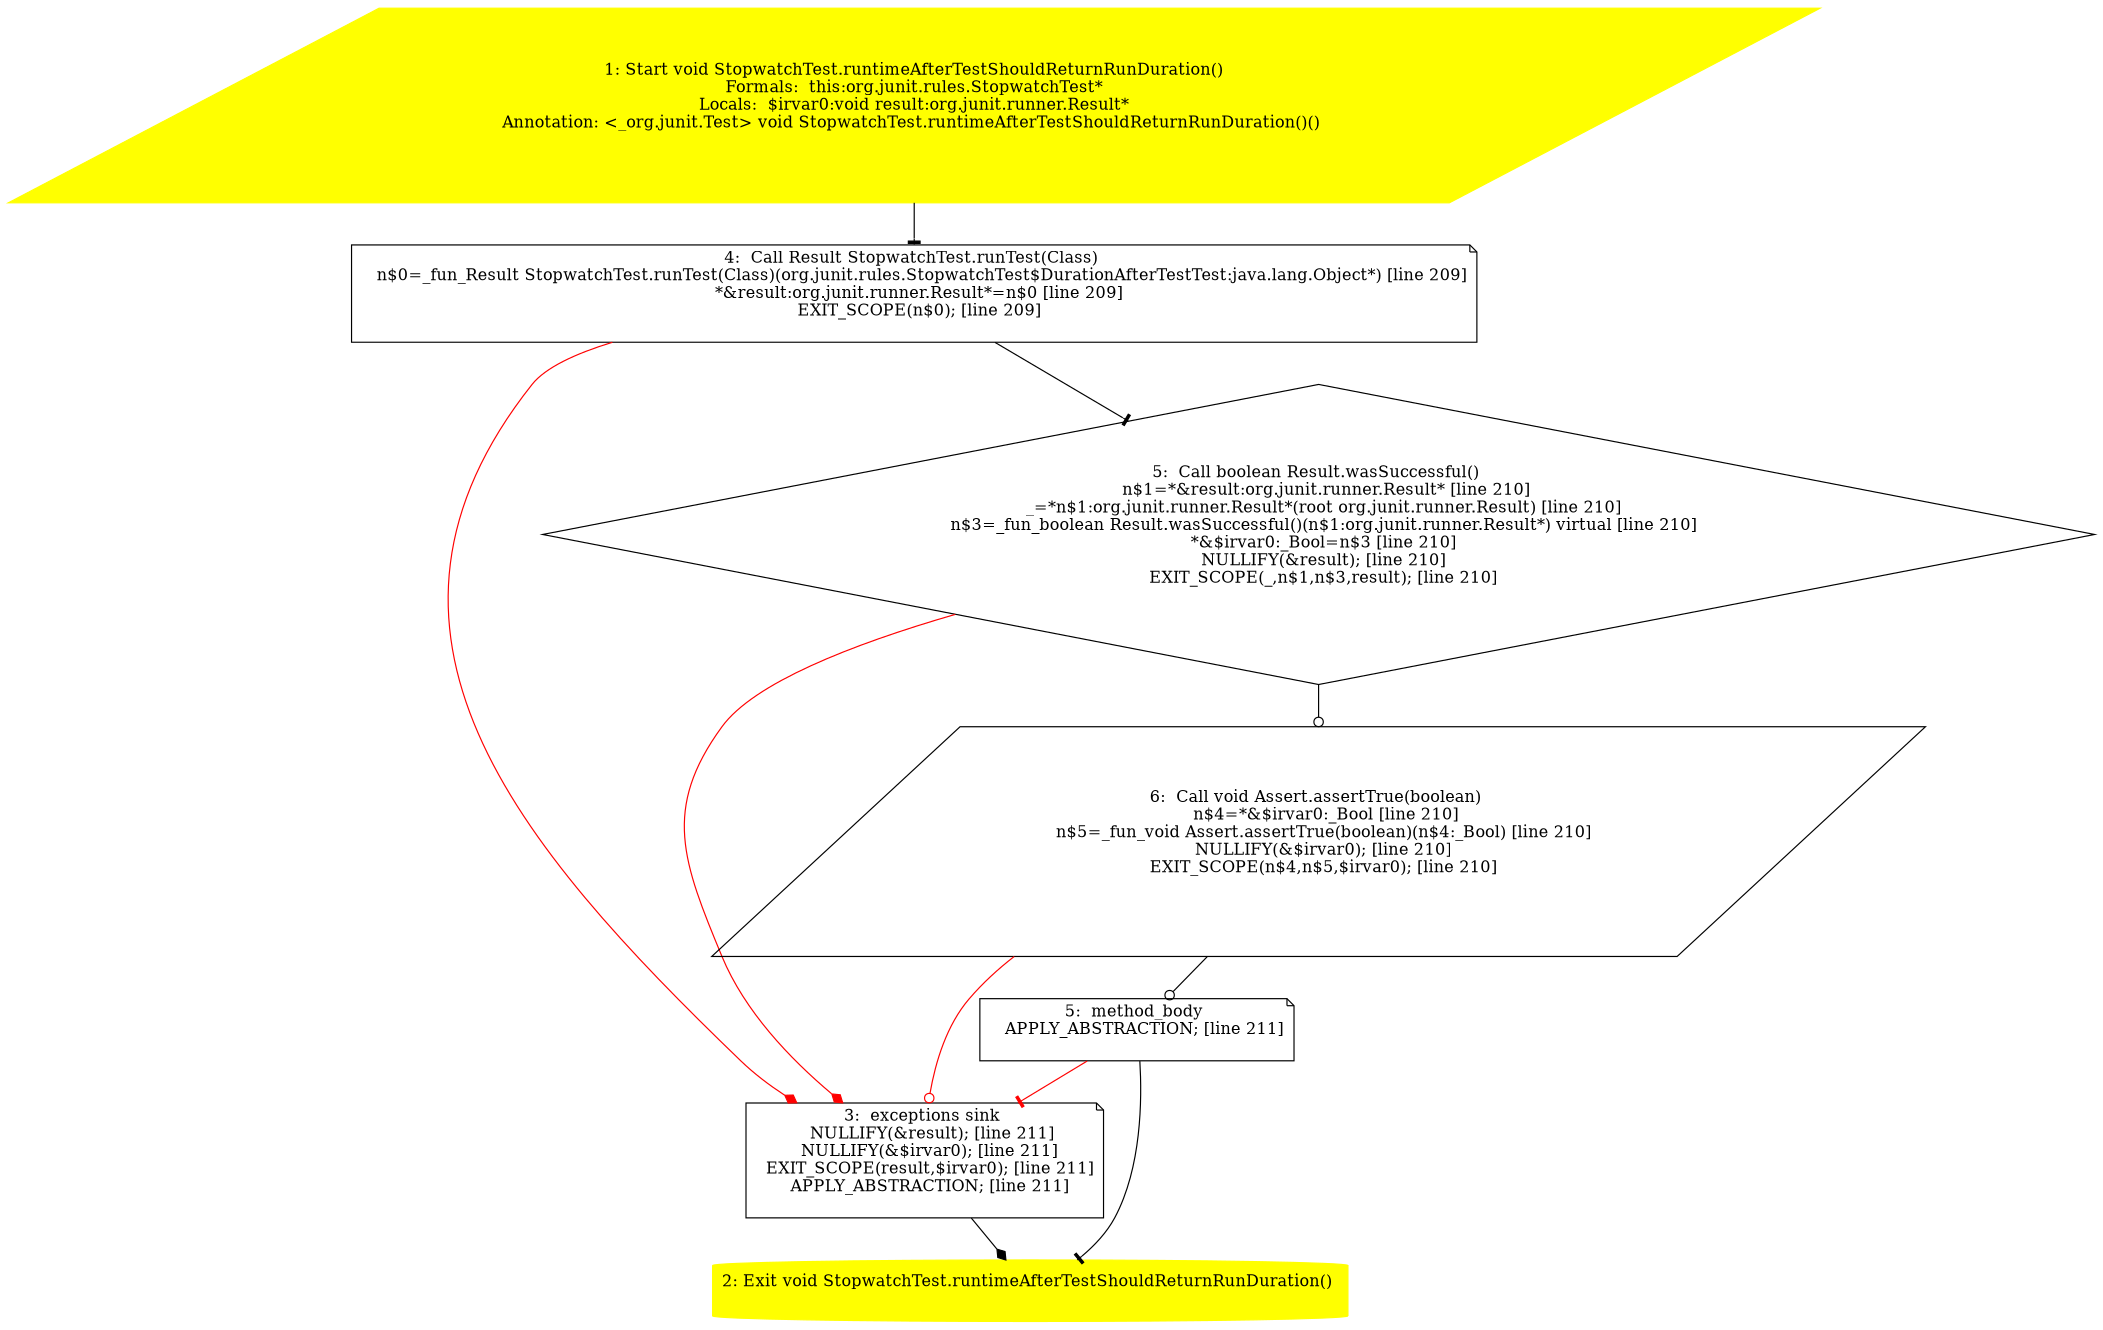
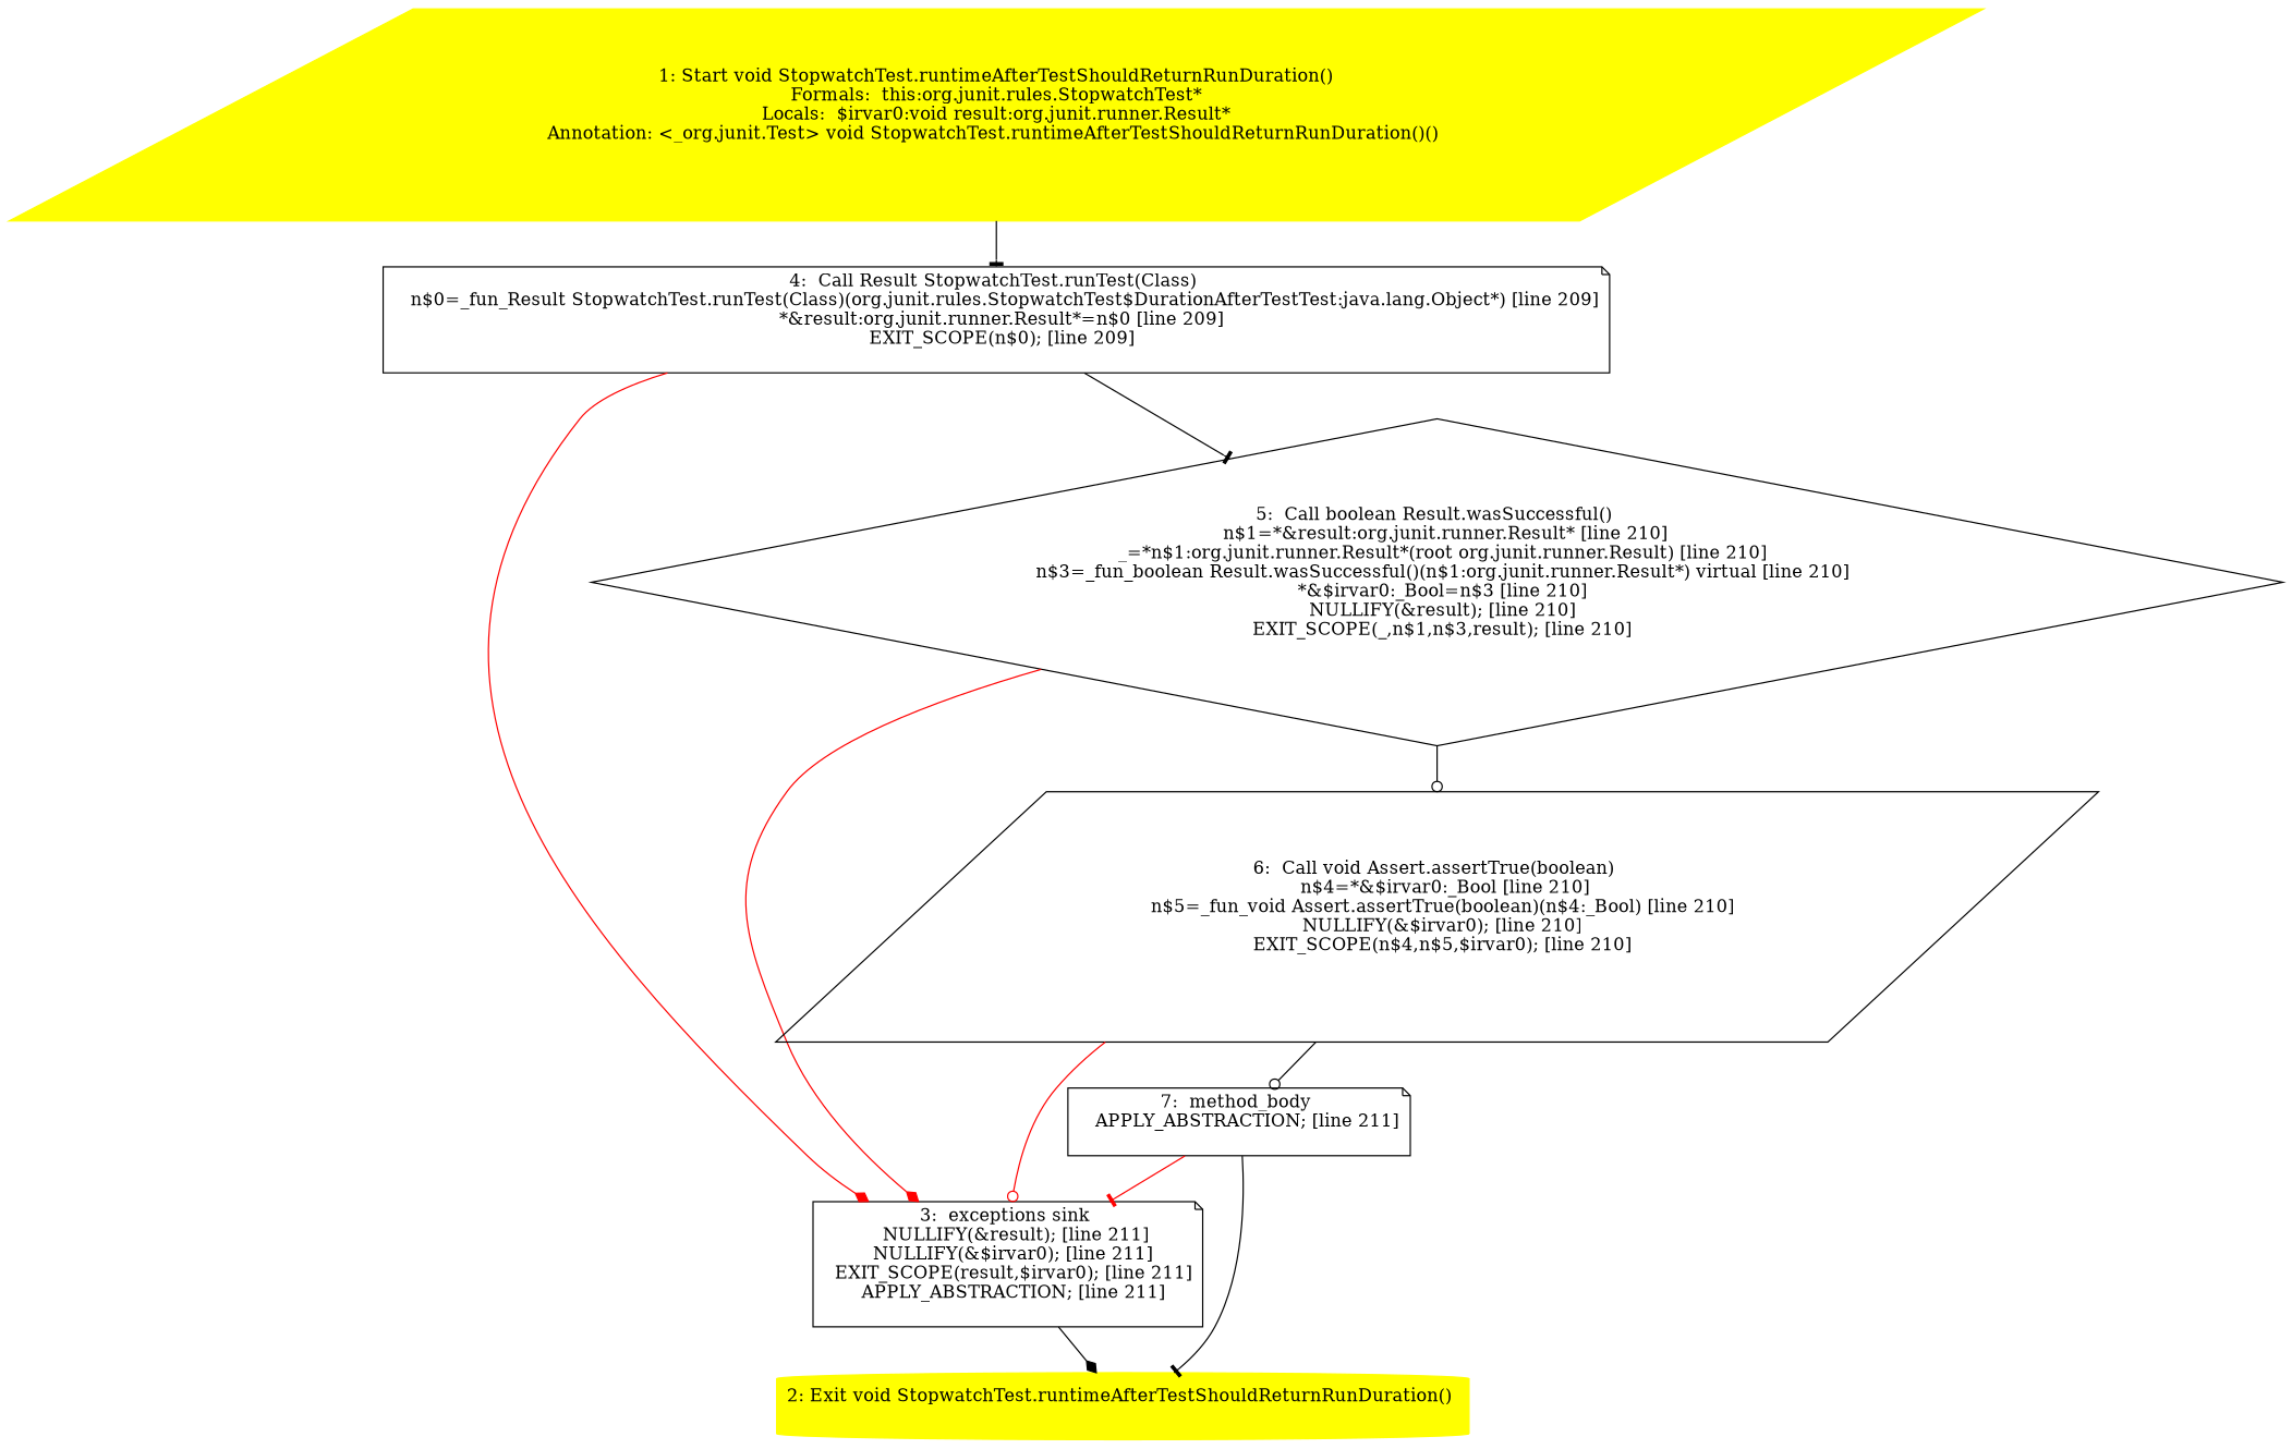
  digraph {
    node [shape=note]
    edge [arrowhead=tee]
    n1 [color=yellow label="1: Start void StopwatchTest.runtimeAfterTestShouldReturnRunDuration()\nFormals:  this:org.junit.rules.StopwatchTest*\nLocals:  $irvar0:void result:org.junit.runner.Result*\nAnnotation: <_org.junit.Test> void StopwatchTest.runtimeAfterTestShouldReturnRunDuration()() \n  " style=filled shape=parallelogram]
    n2 [label="4:  Call Result StopwatchTest.runTest(Class) \n   n$0=_fun_Result StopwatchTest.runTest(Class)(org.junit.rules.StopwatchTest$DurationAfterTestTest:java.lang.Object*) [line 209]\n  *&result:org.junit.runner.Result*=n$0 [line 209]\n  EXIT_SCOPE(n$0); [line 209]\n "]
    n3 [label="3:  exceptions sink \n   NULLIFY(&result); [line 211]\n  NULLIFY(&$irvar0); [line 211]\n  EXIT_SCOPE(result,$irvar0); [line 211]\n  APPLY_ABSTRACTION; [line 211]\n "]
    n4 [label="5:  Call boolean Result.wasSuccessful() \n   n$1=*&result:org.junit.runner.Result* [line 210]\n  _=*n$1:org.junit.runner.Result*(root org.junit.runner.Result) [line 210]\n  n$3=_fun_boolean Result.wasSuccessful()(n$1:org.junit.runner.Result*) virtual [line 210]\n  *&$irvar0:_Bool=n$3 [line 210]\n  NULLIFY(&result); [line 210]\n  EXIT_SCOPE(_,n$1,n$3,result); [line 210]\n " shape=diamond]
    n5 [color=yellow label="2: Exit void StopwatchTest.runtimeAfterTestShouldReturnRunDuration() \n  " style=filled shape=cylinder]
    n6 [label="6:  Call void Assert.assertTrue(boolean) \n   n$4=*&$irvar0:_Bool [line 210]\n  n$5=_fun_void Assert.assertTrue(boolean)(n$4:_Bool) [line 210]\n  NULLIFY(&$irvar0); [line 210]\n  EXIT_SCOPE(n$4,n$5,$irvar0); [line 210]\n " shape=parallelogram]
-   n7 [label="5:  method_body \n   APPLY_ABSTRACTION; [line 211]\n "]
+   n7 [label="7:  method_body \n   APPLY_ABSTRACTION; [line 211]\n "]
    n1 -> n2
    n2 -> n3 [color=red arrowhead=diamond]
    n2 -> n4
    n3 -> n5 [arrowhead=diamond]
    n4 -> n3 [color=red arrowhead=diamond]
    n4 -> n6 [arrowhead=odot]
    n6 -> n3 [color=red arrowhead=odot]
    n6 -> n7 [arrowhead=odot]
    n7 -> n3 [color=red]
    n7 -> n5
  }
